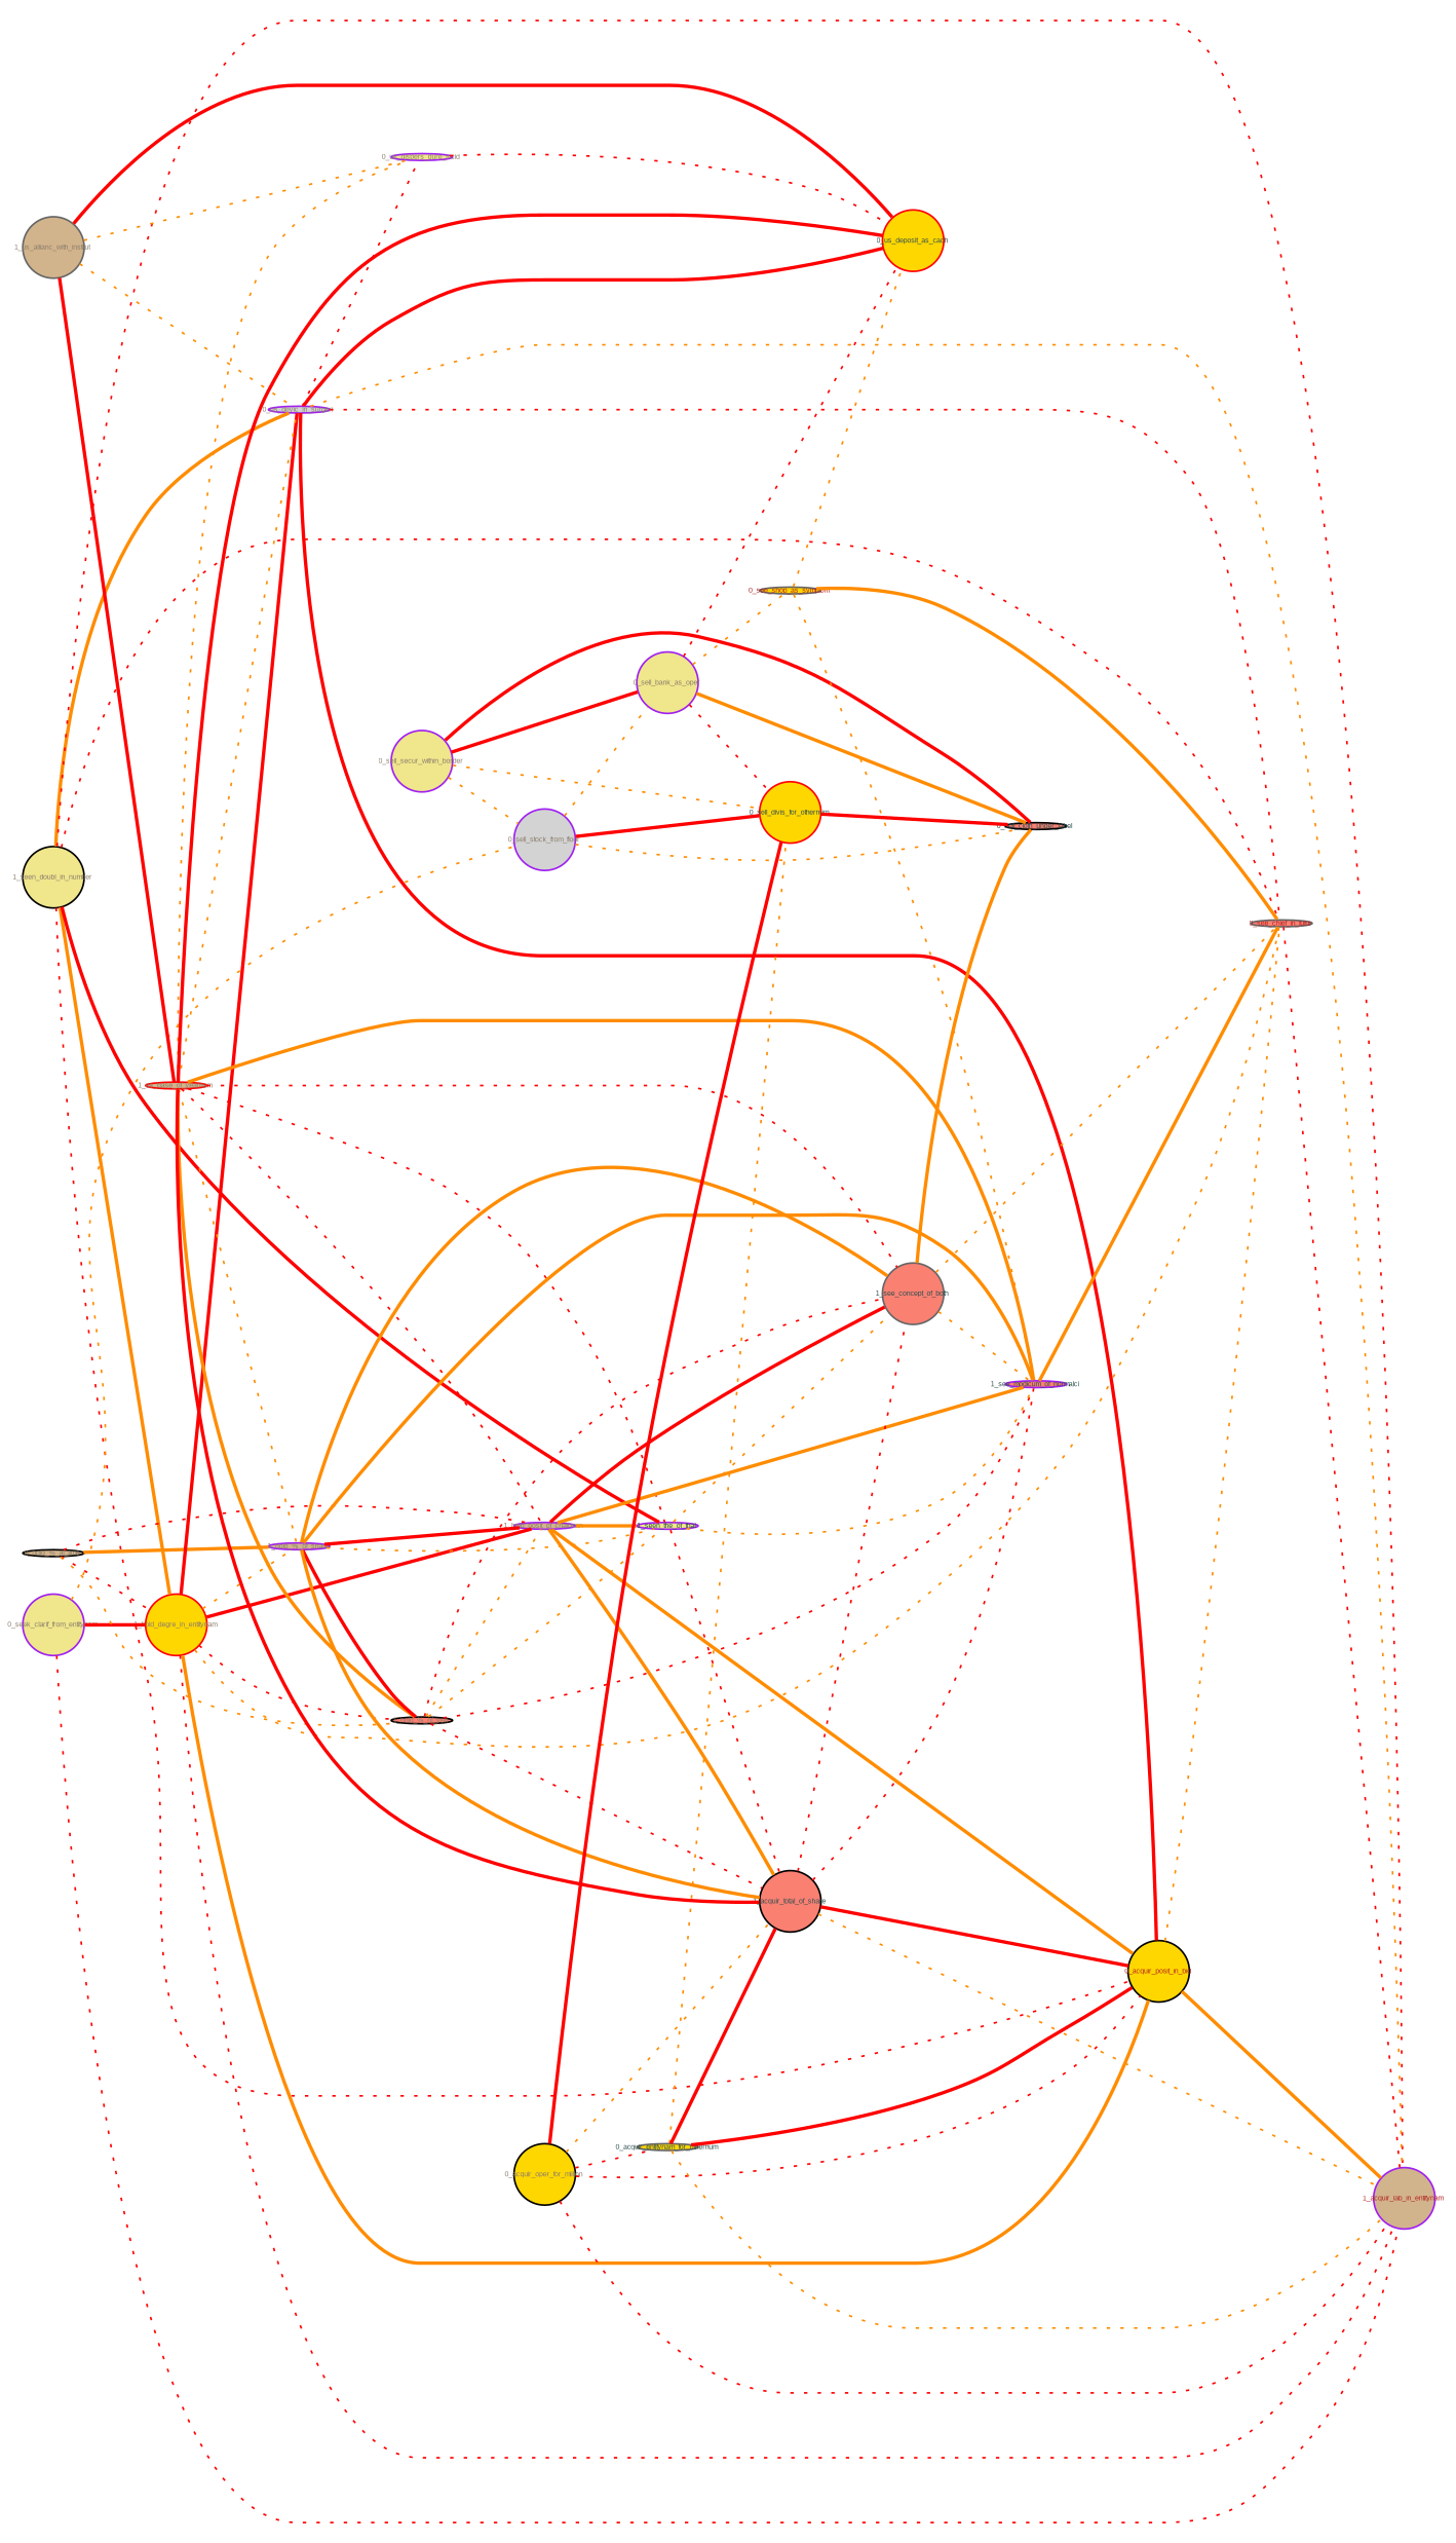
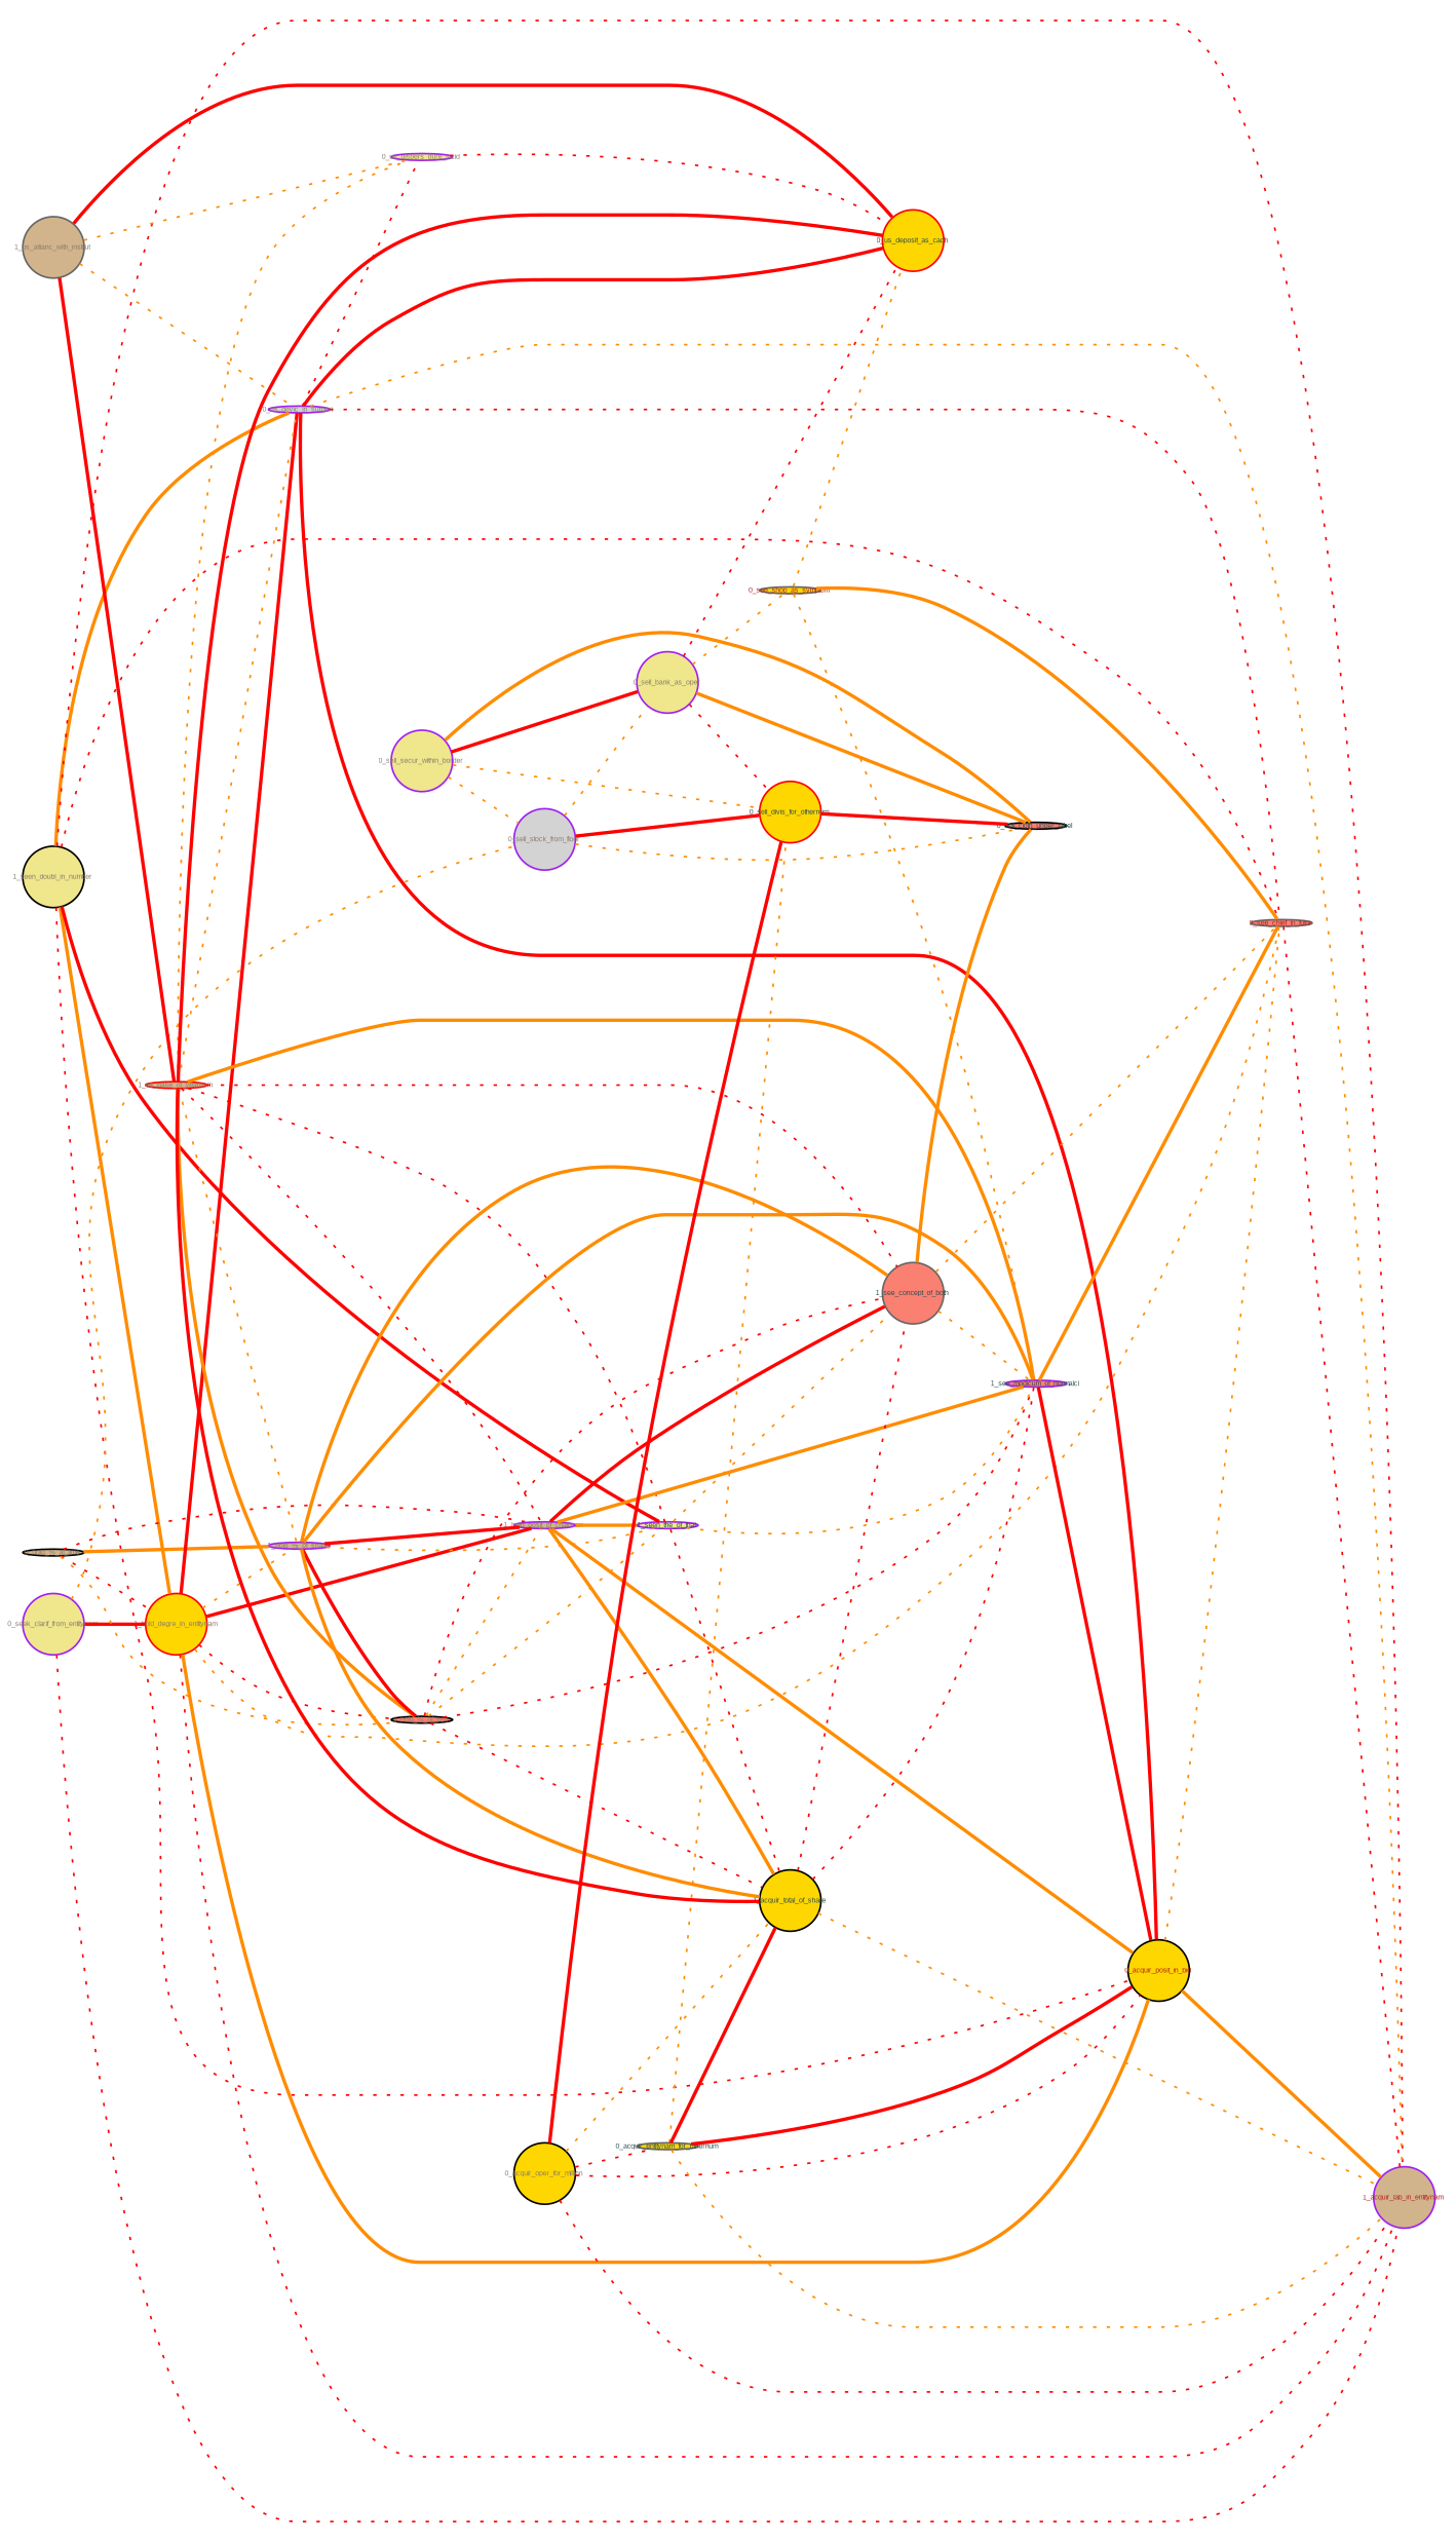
  graph {
    fontname="Liberation Sans"
    rankdir=LR
    node [color=purple fillcolor=gold fixedsize=true fontcolor="#8b7d6b" fontname="Liberation Sans" fontsize=4 shape=circle style=filled]
    edge [color=darkorange fontname="Liberation Sans" style=dotted w=1]
    "0_sell_secur_within_border " [fillcolor=khaki height=.06 width=.5]
    "1_seen_doubl_in_number " [color=black fillcolor=khaki height=.06 width=.5]
    "0_seek_clarif_from_entitynam " [fillcolor=khaki height=.06 width=.5]
    "1_us_allianc_with_institut " [color=gray40 fillcolor=tan height=.06 width=.5]
    "0_hold_%_at_time " [color=black fillcolor=tan height=.06 shape=ellipse width=.5]
    "1_hold_degre_in_entitynam " [color=red height=.06 width=.5]
    "0_sell_stock_from_floor " [fillcolor=lightgrey height=.06 width=.5]
    "0_sell_bank_as_oper " [fillcolor=khaki height=.06 width=.5]
    "1_us_base_of_yearnum " [color=red fillcolor=tan height=.06 shape=ellipse width=.5]
    "1_hold_%_of_share " [fillcolor=tan height=.06 shape=ellipse width=.5]
    "1_hold_%_of_yen " [color=black fillcolor=salmon height=.06 shape=ellipse width=.5]
    "1_hold_posit_of_chairman " [fillcolor=tan height=.06 shape=ellipse width=.5]
    "0_us_devic_in_surgeri " [fillcolor=lightgrey height=.06 shape=ellipse width=.5]
    "0_acquir_oper_for_million " [color=black height=.06 width=.5]
    "0_us_dispers_dure_incid " [fillcolor=khaki height=.06 shape=ellipse width=.5]
    "0_acquir_posit_in_bid " [color=black fontcolor="#b22222" height=.06 width=.5]
    "0_see_chief_in_futur " [color=gray40 fillcolor=salmon fontcolor="#b22222" height=.06 shape=ellipse width=.5]
    "0_see_shop_as_symptom " [color=gray40 fontcolor="#b22222" height=.06 shape=ellipse width=.5]
    "1_acquir_lab_in_entitynam " [fillcolor=tan fontcolor="#b22222" height=.06 width=.5]
    "0_sell_divis_for_othernum " [color=red fontcolor="#2f4f4f" height=.06 width=.5]
    "0_sell_cloth_under_label " [color=black fillcolor=salmon fontcolor="#2f4f4f" height=.06 shape=ellipse width=.5]
    "1_seen_the_of_that " [fillcolor=khaki fontcolor="#2f4f4f" height=.06 shape=ellipse width=.5]
    "0_us_deposit_as_cach " [color=red fontcolor="#2f4f4f" height=.06 width=.5]
-   "1_acquir_total_of_share " [color=black fillcolor=salmon fontcolor="#2f4f4f" height=.06 width=.5]
+   "1_acquir_total_of_share " [color=black fontcolor="#2f4f4f" height=.06 width=.5]
    "1_see_concept_of_both " [color=gray40 fillcolor=salmon fontcolor="#2f4f4f" height=.06 width=.5]
    "1_see_modicum_of_normalci " [fillcolor=salmon fontcolor="#2f4f4f" height=.06 shape=ellipse width=.5]
    "0_acquir_entitynam_for_othernum " [color=gray40 fontcolor="#2f4f4f" height=.06 shape=ellipse width=.5]
    subgraph sub_1 {
      "0_sell_secur_within_border "
      "1_seen_doubl_in_number "
      "0_seek_clarif_from_entitynam "
      "1_us_allianc_with_institut "
      "0_hold_%_at_time "
      "1_hold_degre_in_entitynam "
      "0_sell_stock_from_floor "
      "0_sell_bank_as_oper "
      "1_us_base_of_yearnum "
      "1_hold_%_of_share "
      "1_hold_%_of_yen "
      "1_hold_posit_of_chairman "
      "0_us_devic_in_surgeri "
      "0_acquir_oper_for_million "
      "0_us_dispers_dure_incid "
    }
    subgraph sub_2 {
      "0_acquir_posit_in_bid "
      "0_see_chief_in_futur "
      "0_see_shop_as_symptom "
      "1_acquir_lab_in_entitynam "
    }
    "0_sell_secur_within_border " -- "0_sell_stock_from_floor "
    "0_sell_secur_within_border " -- "0_sell_bank_as_oper " [color=red style=bold]
    "0_sell_secur_within_border " -- "0_sell_divis_for_othernum "
-   "0_sell_secur_within_border " -- "0_sell_cloth_under_label " [color=red style=bold]
+   "0_sell_secur_within_border " -- "0_sell_cloth_under_label " [style=bold]
    "1_seen_doubl_in_number " -- "1_hold_degre_in_entitynam " [style=bold]
    "1_seen_doubl_in_number " -- "0_us_devic_in_surgeri " [style=bold]
    "1_seen_doubl_in_number " -- "0_acquir_posit_in_bid " [color=red]
    "1_seen_doubl_in_number " -- "0_see_chief_in_futur " [color=red]
    "1_seen_doubl_in_number " -- "1_acquir_lab_in_entitynam " [color=red]
    "1_seen_doubl_in_number " -- "1_seen_the_of_that " [color=red style=bold]
    "0_seek_clarif_from_entitynam " -- "1_hold_degre_in_entitynam " [color=red style=bold]
    "0_seek_clarif_from_entitynam " -- "0_sell_stock_from_floor "
    "0_seek_clarif_from_entitynam " -- "1_acquir_lab_in_entitynam " [color=red]
    "1_us_allianc_with_institut " -- "1_us_base_of_yearnum " [color=red style=bold]
    "1_us_allianc_with_institut " -- "0_us_devic_in_surgeri "
    "1_us_allianc_with_institut " -- "0_us_dispers_dure_incid "
    "1_us_allianc_with_institut " -- "0_us_deposit_as_cach " [color=red style=bold]
    "0_hold_%_at_time " -- "1_hold_degre_in_entitynam " [color=red]
    "0_hold_%_at_time " -- "1_hold_%_of_share " [style=bold w=2]
    "0_hold_%_at_time " -- "1_hold_%_of_yen " [w=2]
    "0_hold_%_at_time " -- "1_hold_posit_of_chairman " [color=red]
    "1_hold_degre_in_entitynam " -- "1_hold_%_of_share "
    "1_hold_degre_in_entitynam " -- "1_hold_%_of_yen " [color=red]
    "1_hold_degre_in_entitynam " -- "1_hold_posit_of_chairman " [color=red style=bold]
    "1_hold_degre_in_entitynam " -- "0_us_devic_in_surgeri " [color=red style=bold]
    "1_hold_degre_in_entitynam " -- "0_acquir_posit_in_bid " [style=bold]
    "1_hold_degre_in_entitynam " -- "0_see_chief_in_futur "
    "1_hold_degre_in_entitynam " -- "1_acquir_lab_in_entitynam " [color=red w=2]
    "0_sell_stock_from_floor " -- "0_sell_bank_as_oper "
    "0_sell_stock_from_floor " -- "0_sell_divis_for_othernum " [color=red style=bold]
    "0_sell_stock_from_floor " -- "0_sell_cloth_under_label "
    "0_sell_bank_as_oper " -- "0_see_shop_as_symptom "
    "0_sell_bank_as_oper " -- "0_sell_divis_for_othernum " [color=red]
    "0_sell_bank_as_oper " -- "0_sell_cloth_under_label " [style=bold]
    "0_sell_bank_as_oper " -- "0_us_deposit_as_cach " [color=red]
    "1_us_base_of_yearnum " -- "1_hold_%_of_share "
    "1_us_base_of_yearnum " -- "1_hold_%_of_yen " [style=bold]
    "1_us_base_of_yearnum " -- "1_hold_posit_of_chairman " [color=red]
    "1_us_base_of_yearnum " -- "0_us_devic_in_surgeri "
    "1_us_base_of_yearnum " -- "0_us_dispers_dure_incid "
    "1_us_base_of_yearnum " -- "1_seen_the_of_that " [color=red]
    "1_us_base_of_yearnum " -- "0_us_deposit_as_cach " [color=red style=bold]
    "1_us_base_of_yearnum " -- "1_acquir_total_of_share " [color=red style=bold]
    "1_us_base_of_yearnum " -- "1_see_concept_of_both " [color=red]
    "1_us_base_of_yearnum " -- "1_see_modicum_of_normalci " [style=bold]
    "1_hold_%_of_share " -- "1_hold_%_of_yen " [color=red style=bold w=3]
    "1_hold_%_of_share " -- "1_hold_posit_of_chairman " [color=red style=bold w=2]
    "1_hold_%_of_share " -- "1_seen_the_of_that "
    "1_hold_%_of_share " -- "1_acquir_total_of_share " [style=bold w=2]
    "1_hold_%_of_share " -- "1_see_concept_of_both " [style=bold]
    "1_hold_%_of_share " -- "1_see_modicum_of_normalci " [style=bold]
    "1_hold_%_of_yen " -- "1_hold_posit_of_chairman " [w=2]
    "1_hold_%_of_yen " -- "1_seen_the_of_that "
    "1_hold_%_of_yen " -- "1_acquir_total_of_share " [color=red]
    "1_hold_%_of_yen " -- "1_see_concept_of_both " [color=red]
    "1_hold_%_of_yen " -- "1_see_modicum_of_normalci " [color=red]
    "1_hold_posit_of_chairman " -- "0_acquir_posit_in_bid " [style=bold]
    "1_hold_posit_of_chairman " -- "1_seen_the_of_that " [style=bold]
    "1_hold_posit_of_chairman " -- "1_acquir_total_of_share " [style=bold]
    "1_hold_posit_of_chairman " -- "1_see_concept_of_both " [color=red style=bold]
    "1_hold_posit_of_chairman " -- "1_see_modicum_of_normalci " [style=bold]
    "0_us_devic_in_surgeri " -- "0_us_dispers_dure_incid " [color=red]
    "0_us_devic_in_surgeri " -- "0_acquir_posit_in_bid " [color=red style=bold]
    "0_us_devic_in_surgeri " -- "0_see_chief_in_futur " [color=red]
    "0_us_devic_in_surgeri " -- "1_acquir_lab_in_entitynam "
    "0_us_devic_in_surgeri " -- "0_us_deposit_as_cach " [color=red style=bold]
    "0_acquir_oper_for_million " -- "0_acquir_posit_in_bid " [color=red]
    "0_acquir_oper_for_million " -- "1_acquir_lab_in_entitynam " [color=red]
    "0_acquir_oper_for_million " -- "0_sell_divis_for_othernum " [color=red style=bold]
    "0_acquir_oper_for_million " -- "1_acquir_total_of_share "
    "0_acquir_oper_for_million " -- "0_acquir_entitynam_for_othernum " [color=red w=2]
    "0_us_dispers_dure_incid " -- "0_us_deposit_as_cach " [color=red]
    "0_acquir_posit_in_bid " -- "0_see_chief_in_futur "
    "0_acquir_posit_in_bid " -- "1_acquir_lab_in_entitynam " [style=bold w=2]
    "0_see_chief_in_futur " -- "0_see_shop_as_symptom " [style=bold]
    "0_see_chief_in_futur " -- "1_acquir_lab_in_entitynam " [color=red]
    "0_see_chief_in_futur " -- "1_see_modicum_of_normalci " [style=bold]
    "0_see_shop_as_symptom " -- "0_us_deposit_as_cach "
    "0_see_shop_as_symptom " -- "1_see_modicum_of_normalci "
    "0_sell_divis_for_othernum " -- "0_sell_cloth_under_label " [color=red style=bold]
    "1_seen_the_of_that " -- "1_acquir_total_of_share " [color=red]
    "1_seen_the_of_that " -- "1_see_concept_of_both "
    "1_seen_the_of_that " -- "1_see_modicum_of_normalci "
-   "1_acquir_total_of_share " -- "0_acquir_posit_in_bid " [color=red style=bold]
+   "1_see_modicum_of_normalci " -- "0_acquir_posit_in_bid " [color=red style=bold]
    "1_acquir_total_of_share " -- "1_acquir_lab_in_entitynam "
    "1_acquir_total_of_share " -- "1_see_concept_of_both " [color=red]
    "1_acquir_total_of_share " -- "1_see_modicum_of_normalci " [color=red]
    "1_see_concept_of_both " -- "0_see_chief_in_futur "
    "1_see_concept_of_both " -- "0_sell_cloth_under_label " [style=bold]
    "1_see_concept_of_both " -- "1_see_modicum_of_normalci " [w=2]
    "0_acquir_entitynam_for_othernum " -- "0_acquir_posit_in_bid " [color=red style=bold]
    "0_acquir_entitynam_for_othernum " -- "1_acquir_lab_in_entitynam "
    "0_acquir_entitynam_for_othernum " -- "0_sell_divis_for_othernum " [w=2]
    "0_acquir_entitynam_for_othernum " -- "1_acquir_total_of_share " [color=red style=bold]
  }
